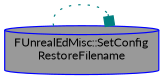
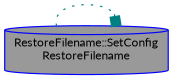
  digraph {
    rankdir=LR
    fontname=Lato
-   n1 [color=blue fillcolor=grey60 fontcolor=black fontname=Lato fontsize=10 height=0.2 label="FUnrealEdMisc::SetConfig\lRestoreFilename" shape=cylinder style=filled width=0.4]
+   n1 [color=blue fillcolor=grey60 fontcolor=black fontname=Lato fontsize=10 height=0.2 label="RestoreFilename::SetConfig\lRestoreFilename" shape=cylinder style=filled width=0.4]
    n1 -> n1 [color=teal fontname=Lato fontsize=10 labelfontname=Helvetica labelfontsize=10 style=dotted arrowhead=box]
  }
